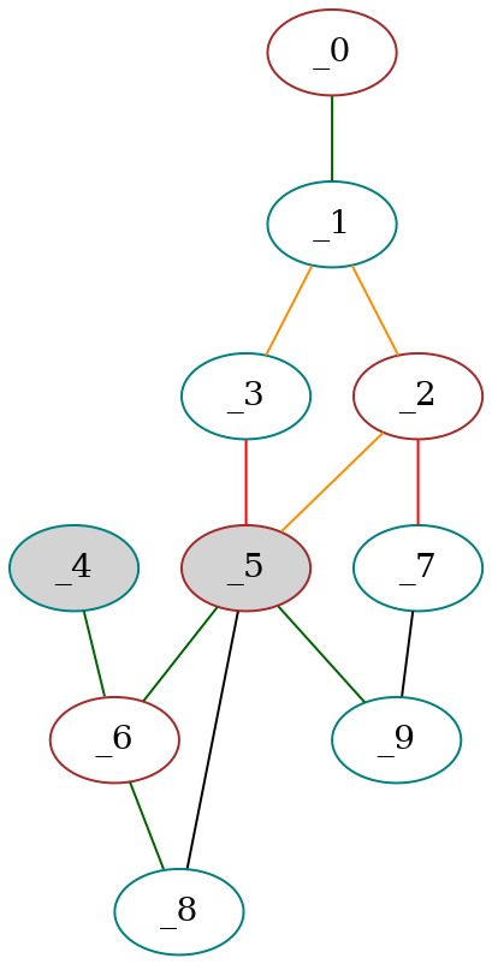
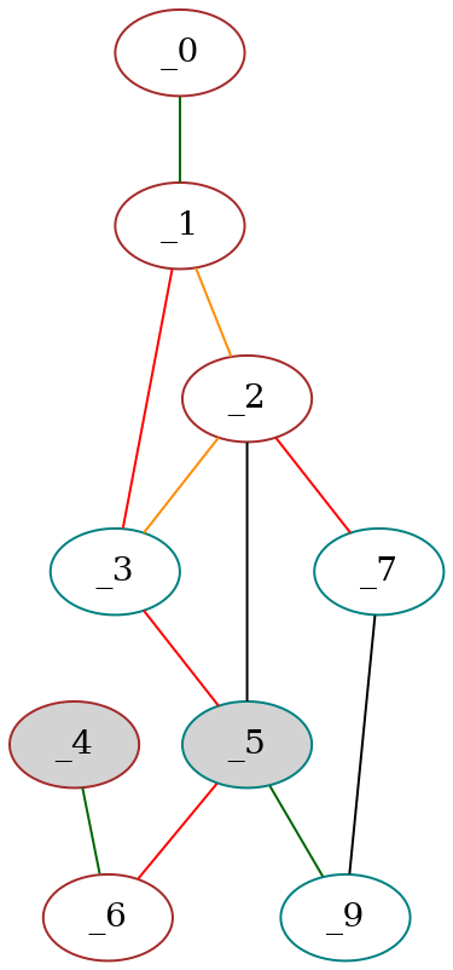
  graph {
    node [color=teal fillcolor=white style=filled x=126 y=13]
    edge [color=darkgreen valence=1]
    _0 [color=brown x=5 y=26]
-   _1 [x=11 y=19]
+   _1 [color=brown x=11 y=19]
    _2 [color=brown x=14 y=33]
    _3 [x=25]
-   _5 [color=brown fillcolor=lightgrey x=116 y=31]
+   _5 [fillcolor=lightgrey x=116 y=31]
    _7 [x=123 y=87]
    _6 [color=brown x=118 y=16]
-   _8 [y=24]
    _9 [y=32]
-   _4 [fillcolor=lightgrey x=107]
+   _4 [color=brown fillcolor=lightgrey x=107]
    _0 -- _1
    _1 -- _2 [color=darkorange valence=2]
-   _1 -- _3 [color=darkorange]
-   _2 -- _5 [color=darkorange valence=2]
+   _1 -- _3 [color=red]
+   _2 -- _3 [color=darkorange valence=2]
+   _2 -- _5 [color=black valence=2]
    _2 -- _7 [color=red]
    _3 -- _5 [color=red]
-   _5 -- _6 [valence=2]
-   _5 -- _8 [color=black]
+   _5 -- _6 [color=red valence=2]
    _5 -- _9 [valence=2]
    _7 -- _9 [color=black]
-   _6 -- _8
    _4 -- _6
  }
